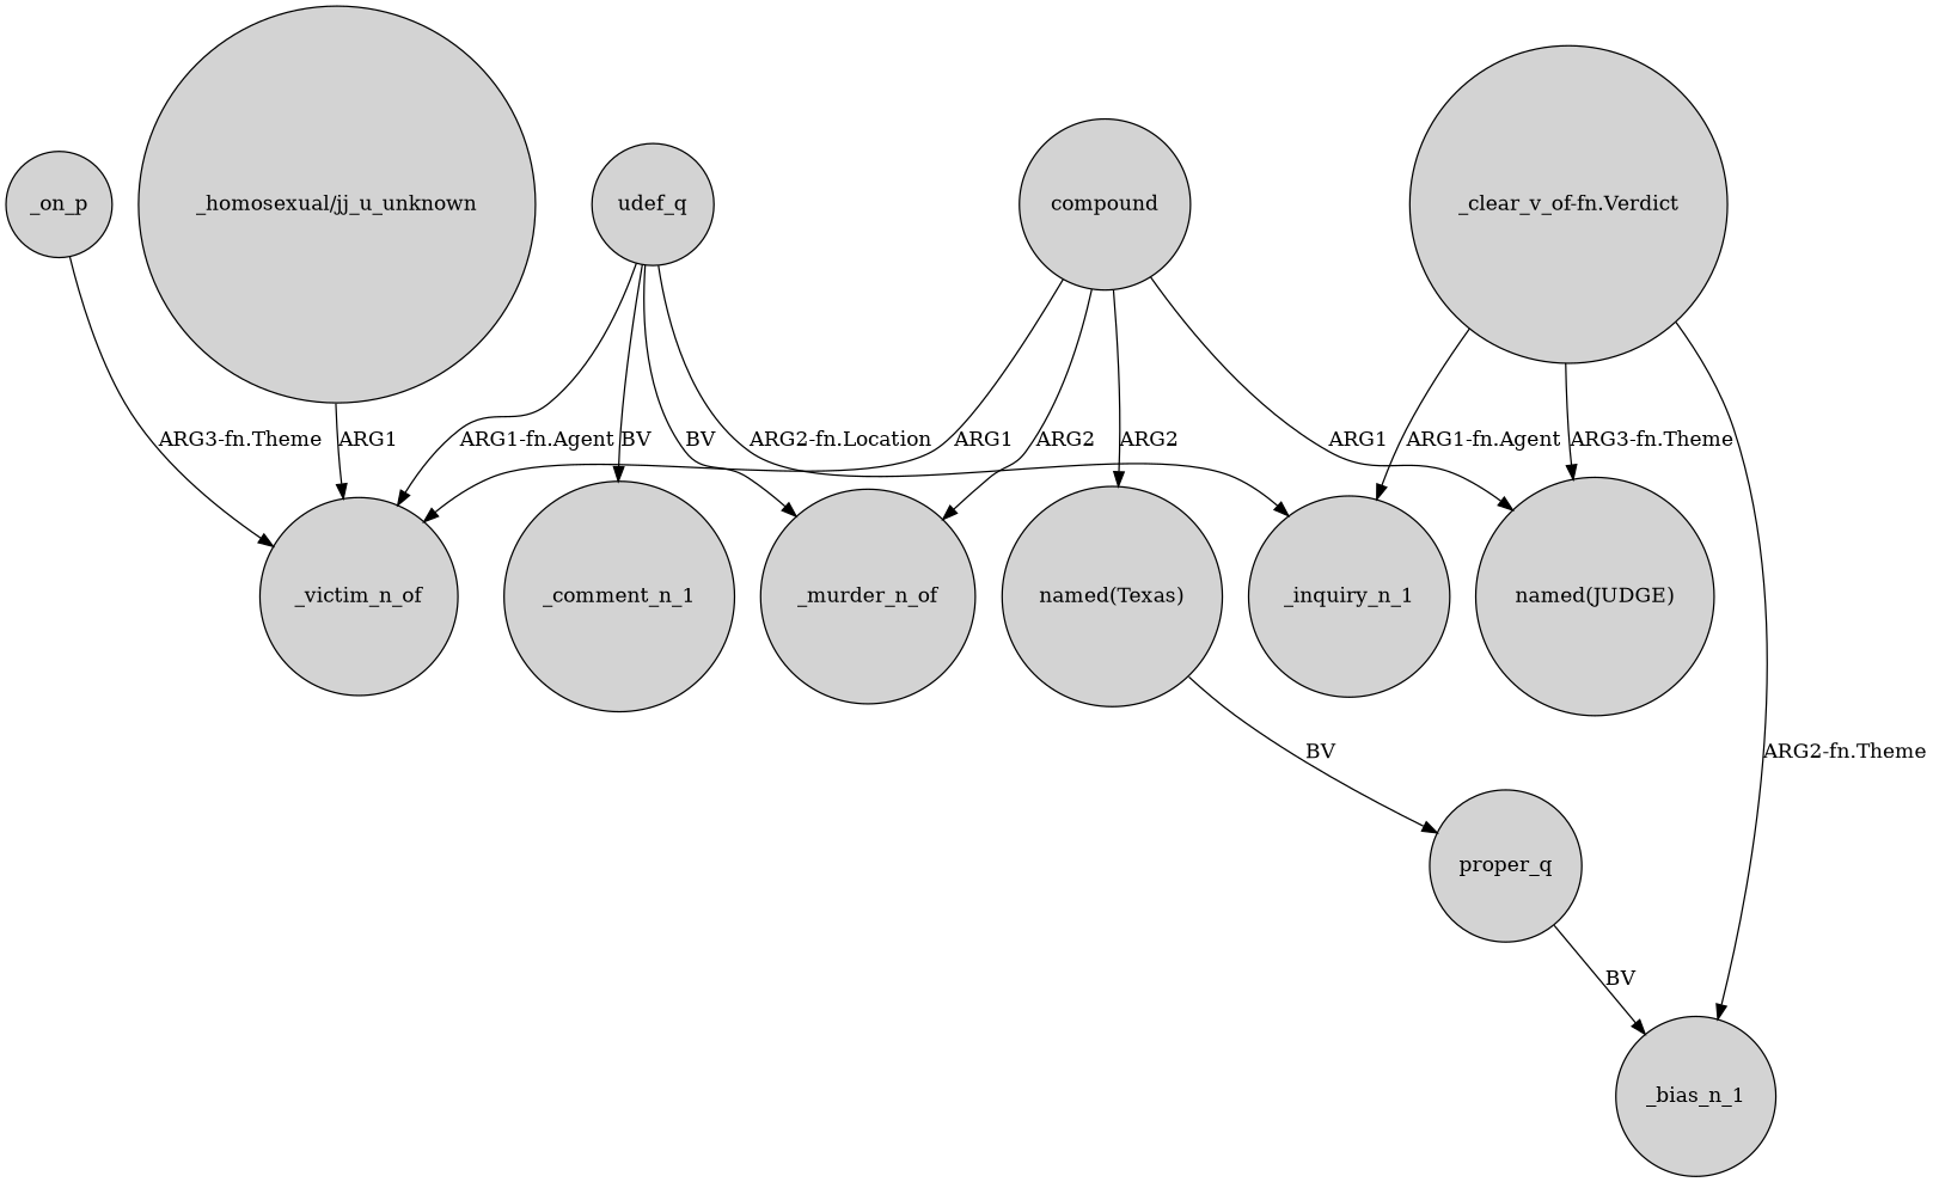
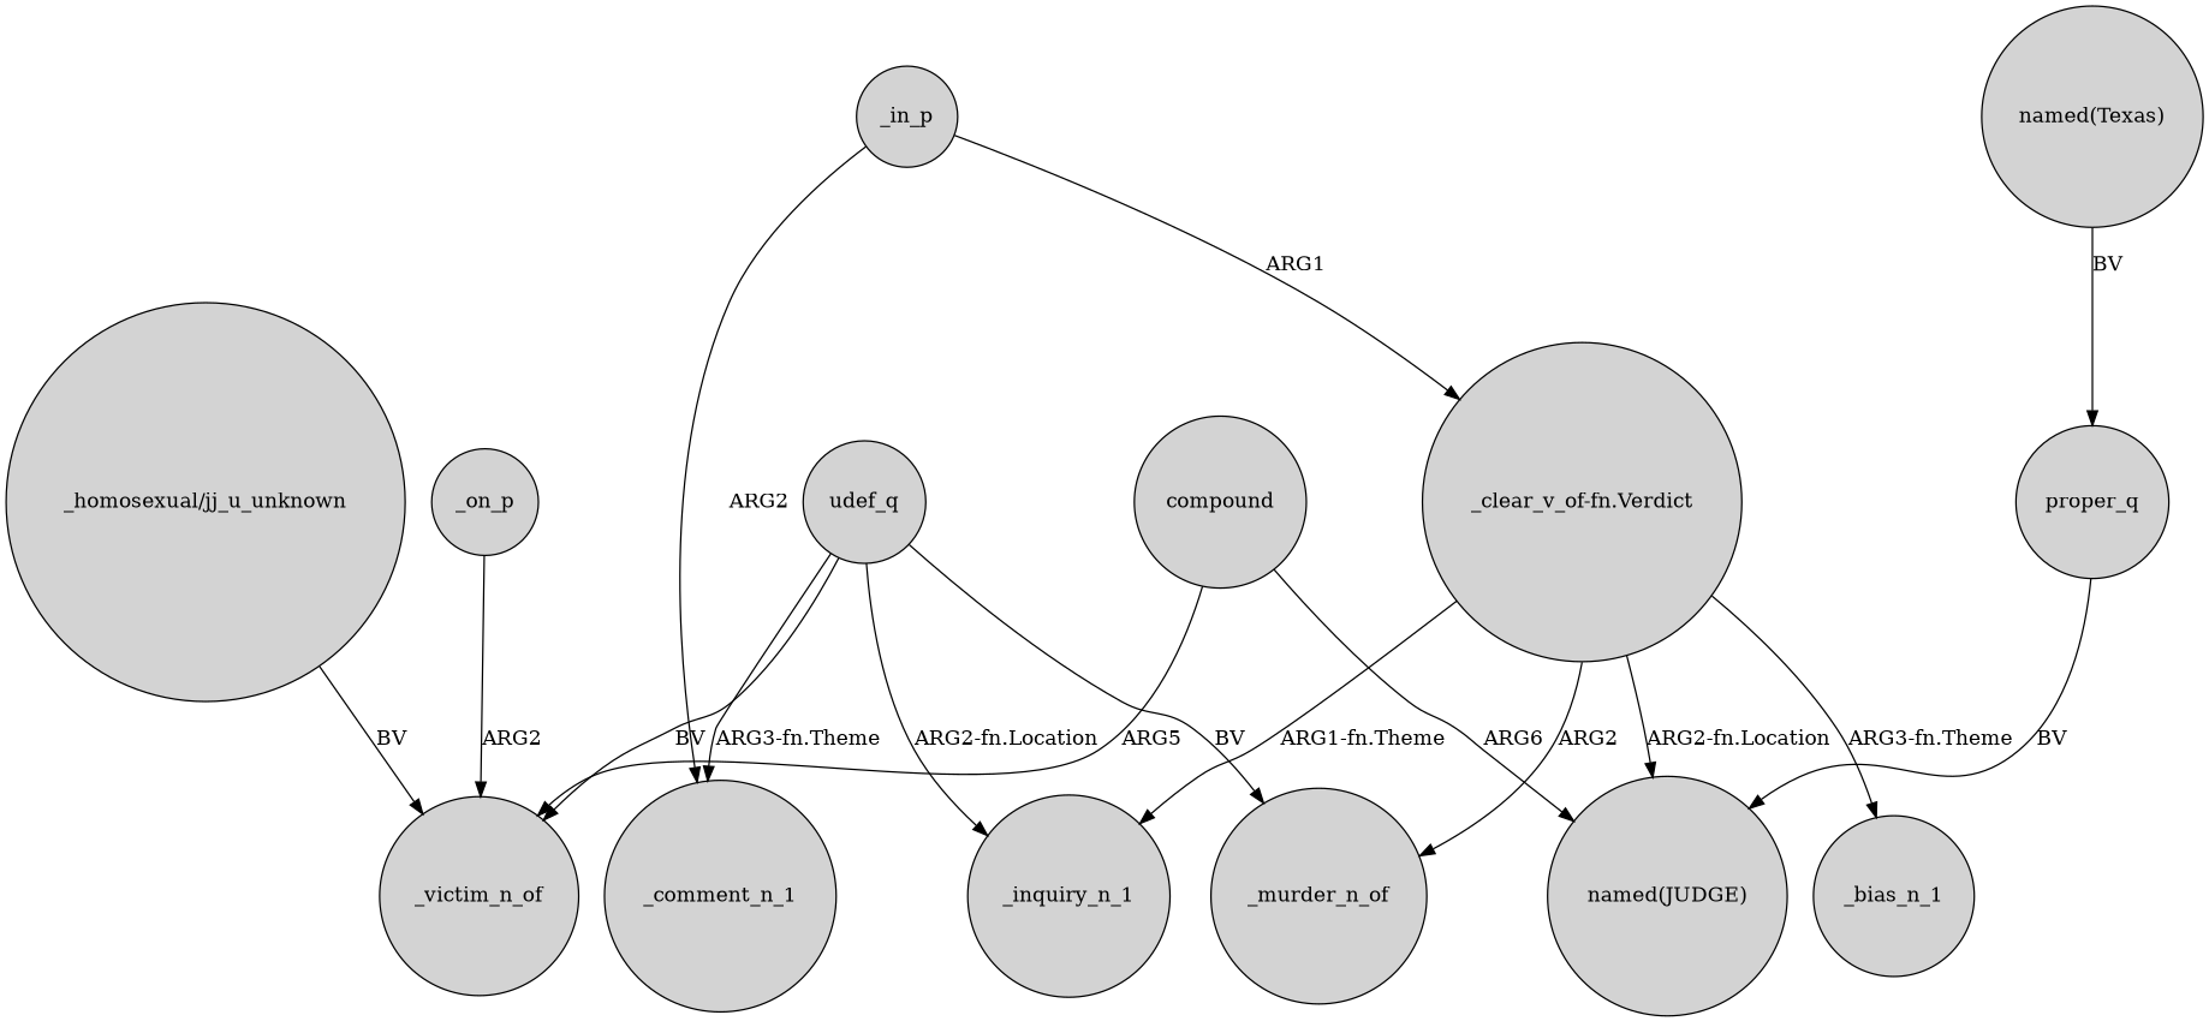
  digraph {
    node [shape=circle style=filled]
    _on_p
    _victim_n_of
    udef_q
    _comment_n_1
    _murder_n_of
    _inquiry_n_1
    compound
    "named(JUDGE)"
    "named(Texas)"
    proper_q
    "_homosexual/jj_u_unknown"
    "_clear_v_of-fn.Verdict"
    _bias_n_1
-   _on_p -> _victim_n_of [label="ARG3-fn.Theme"]
-   udef_q -> _victim_n_of [label="ARG1-fn.Agent"]
-   udef_q -> _comment_n_1 [label=BV]
+   _in_p
+   _on_p -> _victim_n_of [label=ARG2]
+   udef_q -> _victim_n_of [label=BV]
+   udef_q -> _comment_n_1 [label="ARG3-fn.Theme"]
    udef_q -> _murder_n_of [label=BV]
    udef_q -> _inquiry_n_1 [label="ARG2-fn.Location"]
-   compound -> _victim_n_of [label=ARG1]
-   compound -> _murder_n_of [label=ARG2]
-   compound -> "named(JUDGE)" [label=ARG1]
-   compound -> "named(Texas)" [label=ARG2]
+   compound -> _victim_n_of [label=ARG5]
+   "_clear_v_of-fn.Verdict" -> _murder_n_of [label=ARG2]
+   compound -> "named(JUDGE)" [label=ARG6]
    "named(Texas)" -> proper_q [label=BV]
-   proper_q -> _bias_n_1 [label=BV]
-   "_homosexual/jj_u_unknown" -> _victim_n_of [label=ARG1]
-   "_clear_v_of-fn.Verdict" -> _inquiry_n_1 [label="ARG1-fn.Agent"]
-   "_clear_v_of-fn.Verdict" -> "named(JUDGE)" [label="ARG3-fn.Theme"]
-   "_clear_v_of-fn.Verdict" -> _bias_n_1 [label="ARG2-fn.Theme"]
+   proper_q -> "named(JUDGE)" [label=BV]
+   "_homosexual/jj_u_unknown" -> _victim_n_of [label=BV]
+   "_clear_v_of-fn.Verdict" -> _inquiry_n_1 [label="ARG1-fn.Theme"]
+   "_clear_v_of-fn.Verdict" -> "named(JUDGE)" [label="ARG2-fn.Location"]
+   "_clear_v_of-fn.Verdict" -> _bias_n_1 [label="ARG3-fn.Theme"]
+   _in_p -> _comment_n_1 [label=ARG2]
+   _in_p -> "_clear_v_of-fn.Verdict" [label=ARG1]
  }
